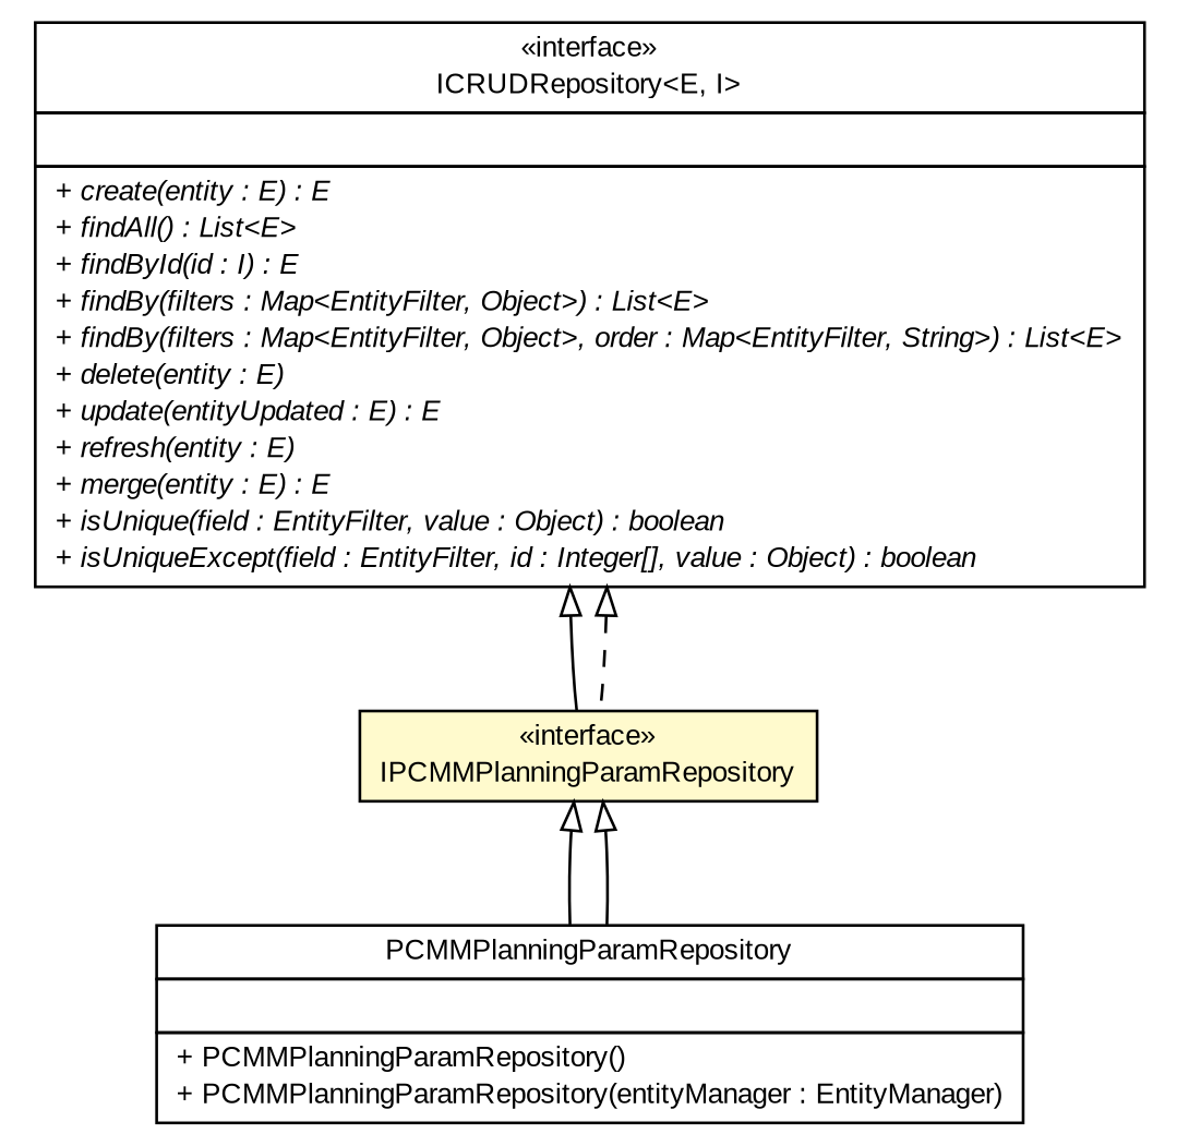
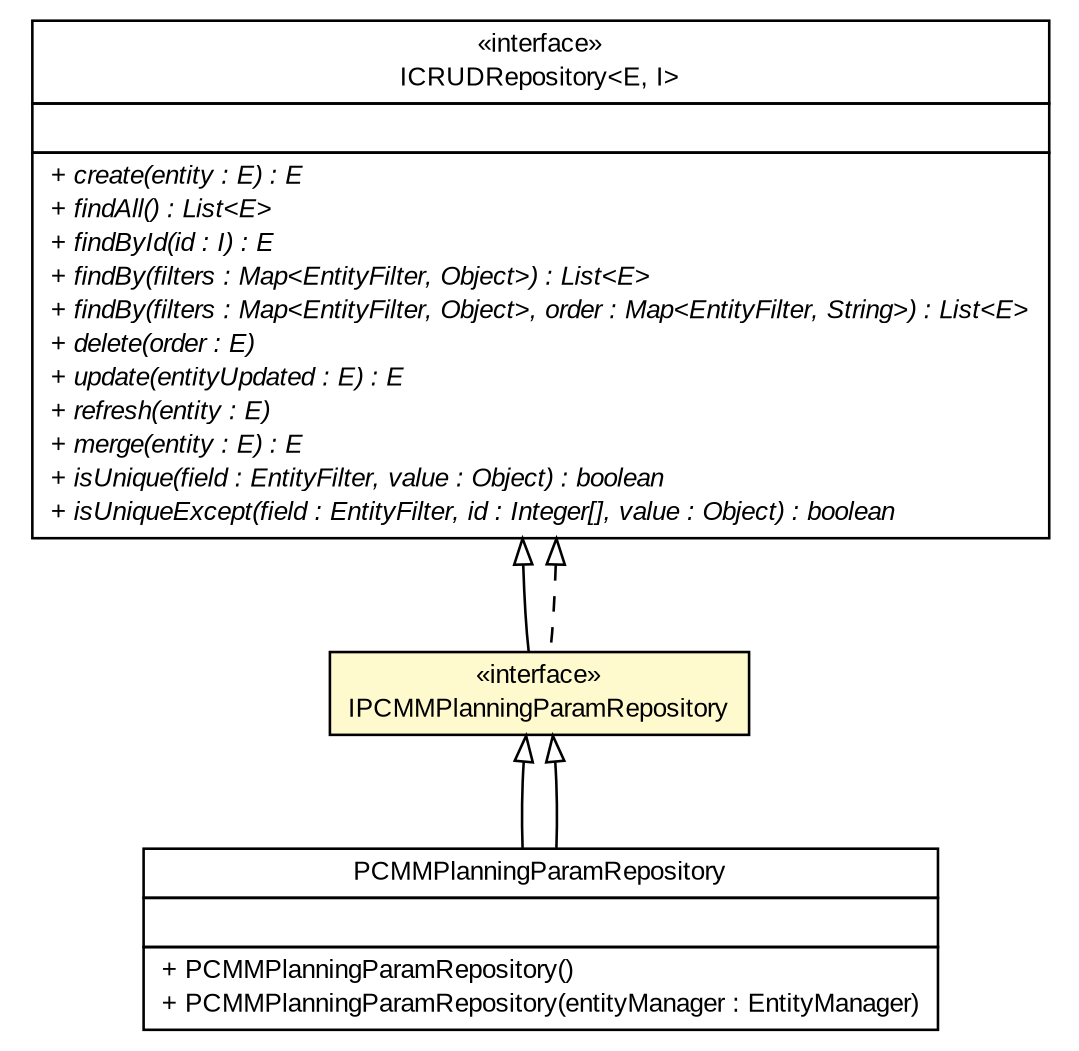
  digraph {
    nodesep=0.25
    ranksep=0.5
    node [fontcolor=black fontname=arial fontsize=10.0 shape=plaintext]
    edge [arrowtail=empty dir=back fontname=arial fontsize=10 headport=p labelfontname=arial labelfontsize=10 style=solid tailport=p]
-   n1 [label=<<table title="gov.sandia.cf.dao.ICRUDRepository" border="0" cellborder="1" cellspacing="0" cellpadding="2" port="p" href="./ICRUDRepository.html"> 		<tr><td><table border="0" cellspacing="0" cellpadding="1"> <tr><td align="center" balign="center"> &#171;interface&#187; </td></tr> <tr><td align="center" balign="center"> ICRUDRepository&lt;E, I&gt; </td></tr> 		</table></td></tr> 		<tr><td><table border="0" cellspacing="0" cellpadding="1"> <tr><td align="left" balign="left">  </td></tr> 		</table></td></tr> 		<tr><td><table border="0" cellspacing="0" cellpadding="1"> <tr><td align="left" balign="left"><font face="arial italic" point-size="10.0"> + create(entity : E) : E </font></td></tr> <tr><td align="left" balign="left"><font face="arial italic" point-size="10.0"> + findAll() : List&lt;E&gt; </font></td></tr> <tr><td align="left" balign="left"><font face="arial italic" point-size="10.0"> + findById(id : I) : E </font></td></tr> <tr><td align="left" balign="left"><font face="arial italic" point-size="10.0"> + findBy(filters : Map&lt;EntityFilter, Object&gt;) : List&lt;E&gt; </font></td></tr> <tr><td align="left" balign="left"><font face="arial italic" point-size="10.0"> + findBy(filters : Map&lt;EntityFilter, Object&gt;, order : Map&lt;EntityFilter, String&gt;) : List&lt;E&gt; </font></td></tr> <tr><td align="left" balign="left"><font face="arial italic" point-size="10.0"> + delete(entity : E) </font></td></tr> <tr><td align="left" balign="left"><font face="arial italic" point-size="10.0"> + update(entityUpdated : E) : E </font></td></tr> <tr><td align="left" balign="left"><font face="arial italic" point-size="10.0"> + refresh(entity : E) </font></td></tr> <tr><td align="left" balign="left"><font face="arial italic" point-size="10.0"> + merge(entity : E) : E </font></td></tr> <tr><td align="left" balign="left"><font face="arial italic" point-size="10.0"> + isUnique(field : EntityFilter, value : Object) : boolean </font></td></tr> <tr><td align="left" balign="left"><font face="arial italic" point-size="10.0"> + isUniqueExcept(field : EntityFilter, id : Integer[], value : Object) : boolean </font></td></tr> 		</table></td></tr> 		</table>>]
+   n1 [label=<<table title="gov.sandia.cf.dao.ICRUDRepository" border="0" cellborder="1" cellspacing="0" cellpadding="2" port="p" href="./ICRUDRepository.html"> 		<tr><td><table border="0" cellspacing="0" cellpadding="1"> <tr><td align="center" balign="center"> &#171;interface&#187; </td></tr> <tr><td align="center" balign="center"> ICRUDRepository&lt;E, I&gt; </td></tr> 		</table></td></tr> 		<tr><td><table border="0" cellspacing="0" cellpadding="1"> <tr><td align="left" balign="left">  </td></tr> 		</table></td></tr> 		<tr><td><table border="0" cellspacing="0" cellpadding="1"> <tr><td align="left" balign="left"><font face="arial italic" point-size="10.0"> + create(entity : E) : E </font></td></tr> <tr><td align="left" balign="left"><font face="arial italic" point-size="10.0"> + findAll() : List&lt;E&gt; </font></td></tr> <tr><td align="left" balign="left"><font face="arial italic" point-size="10.0"> + findById(id : I) : E </font></td></tr> <tr><td align="left" balign="left"><font face="arial italic" point-size="10.0"> + findBy(filters : Map&lt;EntityFilter, Object&gt;) : List&lt;E&gt; </font></td></tr> <tr><td align="left" balign="left"><font face="arial italic" point-size="10.0"> + findBy(filters : Map&lt;EntityFilter, Object&gt;, order : Map&lt;EntityFilter, String&gt;) : List&lt;E&gt; </font></td></tr> <tr><td align="left" balign="left"><font face="arial italic" point-size="10.0"> + delete(order : E) </font></td></tr> <tr><td align="left" balign="left"><font face="arial italic" point-size="10.0"> + update(entityUpdated : E) : E </font></td></tr> <tr><td align="left" balign="left"><font face="arial italic" point-size="10.0"> + refresh(entity : E) </font></td></tr> <tr><td align="left" balign="left"><font face="arial italic" point-size="10.0"> + merge(entity : E) : E </font></td></tr> <tr><td align="left" balign="left"><font face="arial italic" point-size="10.0"> + isUnique(field : EntityFilter, value : Object) : boolean </font></td></tr> <tr><td align="left" balign="left"><font face="arial italic" point-size="10.0"> + isUniqueExcept(field : EntityFilter, id : Integer[], value : Object) : boolean </font></td></tr> 		</table></td></tr> 		</table>>]
    n2 [label=<<table title="gov.sandia.cf.dao.IPCMMPlanningParamRepository" border="0" cellborder="1" cellspacing="0" cellpadding="2" port="p" bgcolor="lemonChiffon" href="./IPCMMPlanningParamRepository.html"> 		<tr><td><table border="0" cellspacing="0" cellpadding="1"> <tr><td align="center" balign="center"> &#171;interface&#187; </td></tr> <tr><td align="center" balign="center"> IPCMMPlanningParamRepository </td></tr> 		</table></td></tr> 		</table>>]
    n3 [label=<<table title="gov.sandia.cf.dao.impl.PCMMPlanningParamRepository" border="0" cellborder="1" cellspacing="0" cellpadding="2" port="p" href="./impl/PCMMPlanningParamRepository.html"> 		<tr><td><table border="0" cellspacing="0" cellpadding="1"> <tr><td align="center" balign="center"> PCMMPlanningParamRepository </td></tr> 		</table></td></tr> 		<tr><td><table border="0" cellspacing="0" cellpadding="1"> <tr><td align="left" balign="left">  </td></tr> 		</table></td></tr> 		<tr><td><table border="0" cellspacing="0" cellpadding="1"> <tr><td align="left" balign="left"> + PCMMPlanningParamRepository() </td></tr> <tr><td align="left" balign="left"> + PCMMPlanningParamRepository(entityManager : EntityManager) </td></tr> 		</table></td></tr> 		</table>>]
    n1 -> n2
    n1 -> n2 [style=dashed]
    n2 -> n3
    n2 -> n3
  }
